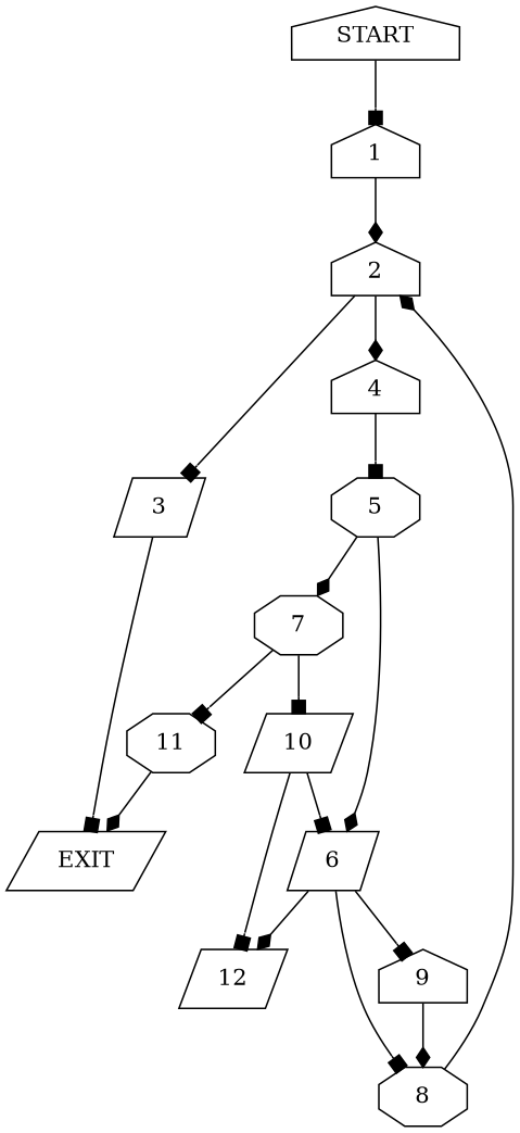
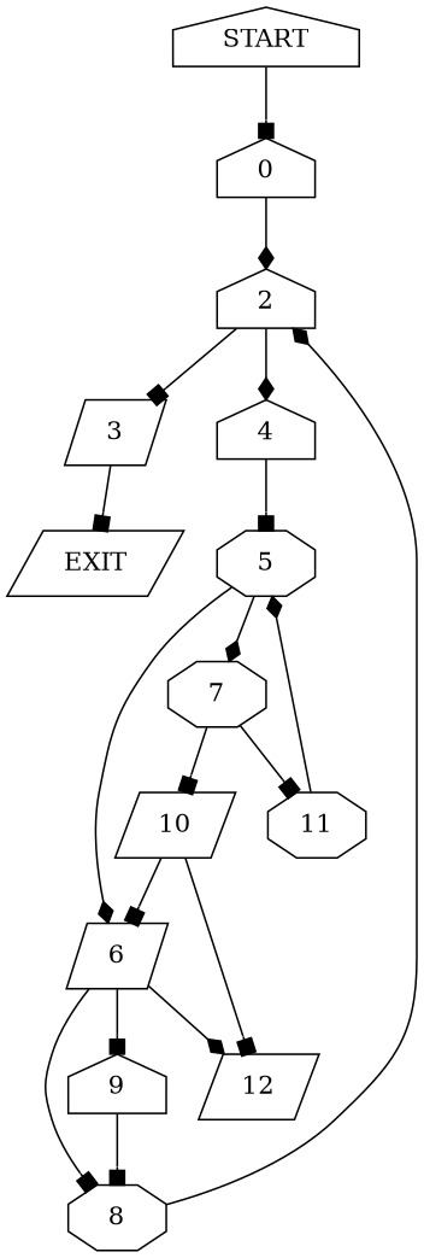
  digraph {
    node [shape=house]
    edge [arrowhead=box]
    n1 [label=START]
-   1
+   1 [label=0]
    2
    n4 [label=EXIT shape=parallelogram]
    3 [shape=parallelogram]
    4
    5 [shape=octagon]
    6 [shape=parallelogram]
    7 [shape=octagon]
    8 [shape=octagon]
    9
    12 [shape=parallelogram]
    10 [shape=parallelogram]
    11 [shape=octagon]
    n1 -> 1
    1 -> 2 [arrowhead=diamond]
    2 -> 3
    2 -> 4 [arrowhead=diamond]
    3 -> n4
    4 -> 5
    5 -> 6 [arrowhead=diamond]
    5 -> 7 [arrowhead=diamond]
    6 -> 8
    6 -> 9
    6 -> 12 [arrowhead=diamond]
    7 -> 10
    7 -> 11
    8 -> 2 [arrowhead=diamond]
-   9 -> 8 [arrowhead=diamond]
+   9 -> 8
    10 -> 6
    10 -> 12
-   11 -> n4 [arrowhead=diamond]
+   11 -> 5 [arrowhead=diamond]
  }
